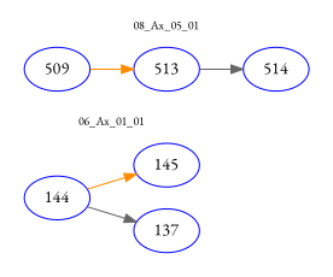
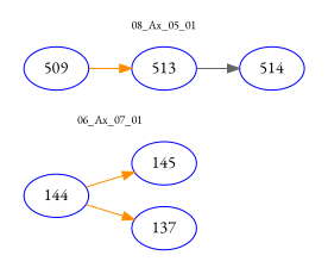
  digraph {
    fontname="EB Garamond"
    rankdir=LR
    node [color=blue fontname="EB Garamond"]
    edge [color=gray40 fontname="EB Garamond"]
    n1 [label=144]
    n2 [label=137]
    n3 [label=145]
    n4 [label=513]
    n5 [label=509]
    n6 [label=514]
    subgraph cluster_1 {
      color=white
      fontsize=10
-     label="06_Ax_01_01"
+     label="06_Ax_07_01"
      n1
      n2
      n3
    }
    subgraph cluster_2 {
      color=white
      fontsize=10
      label="08_Ax_05_01"
      n4
      n5
      n6
    }
-   n1 -> n2
+   n1 -> n2 [color=darkorange]
    n1 -> n3 [color=darkorange]
    n4 -> n6
    n5 -> n4 [color=darkorange]
  }
